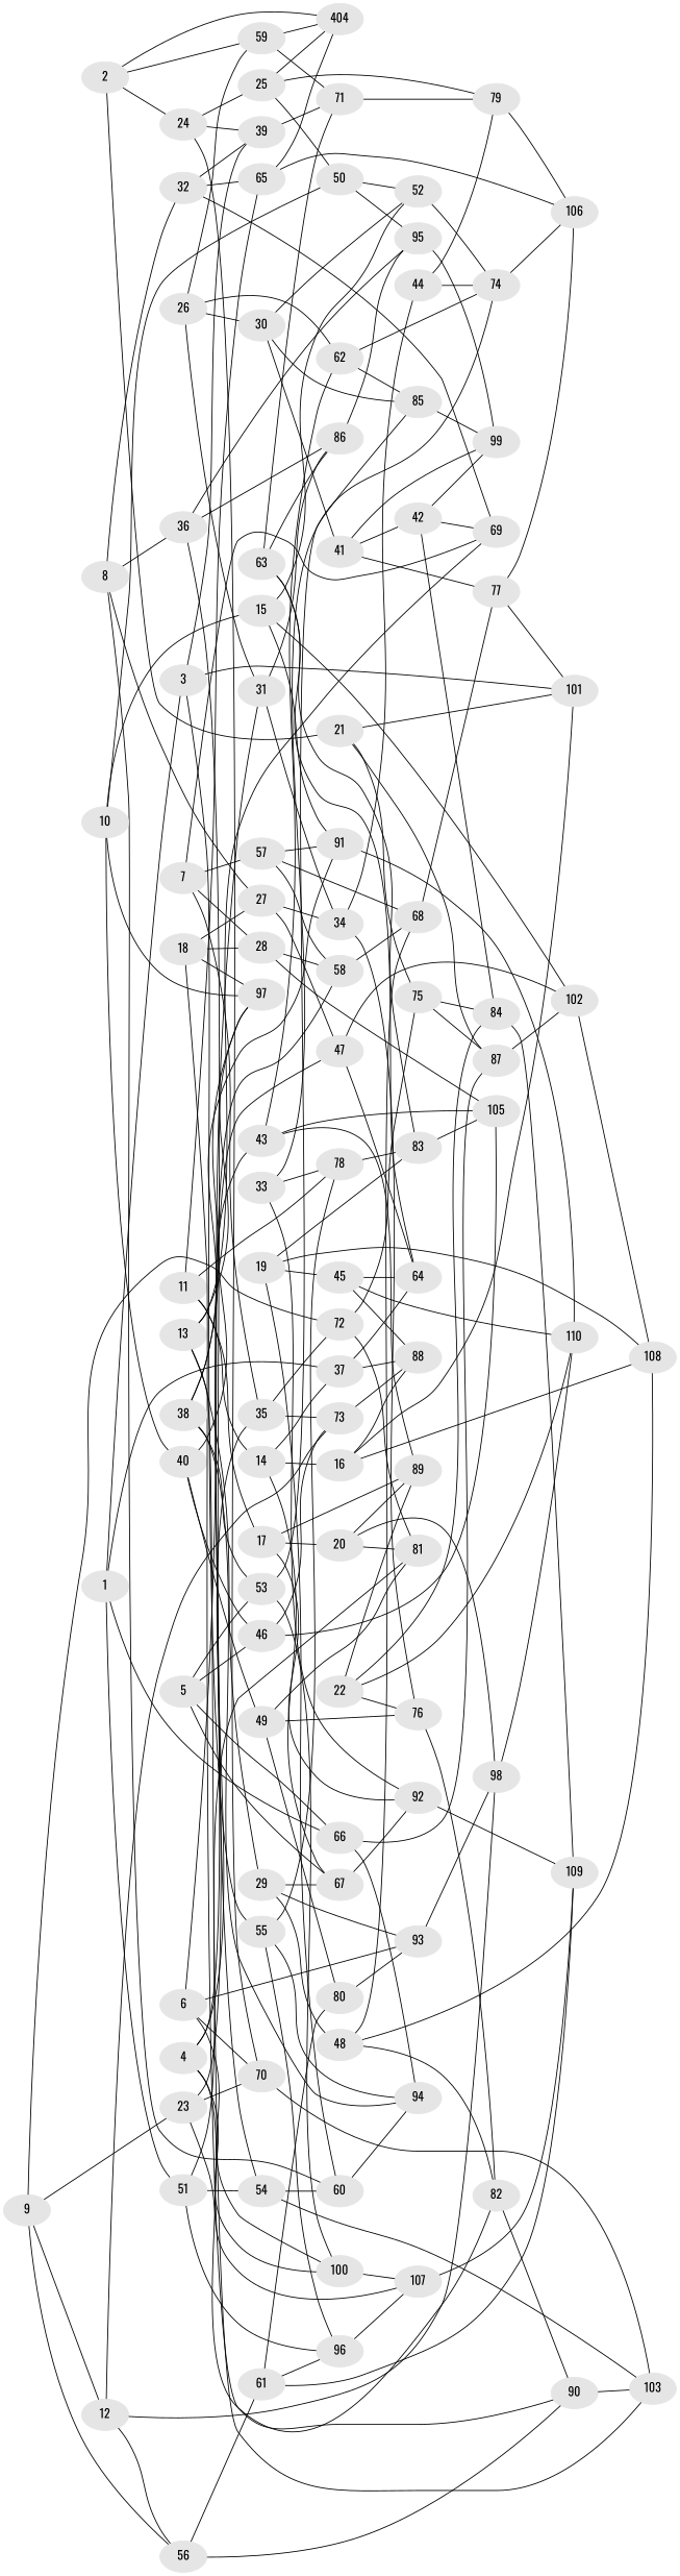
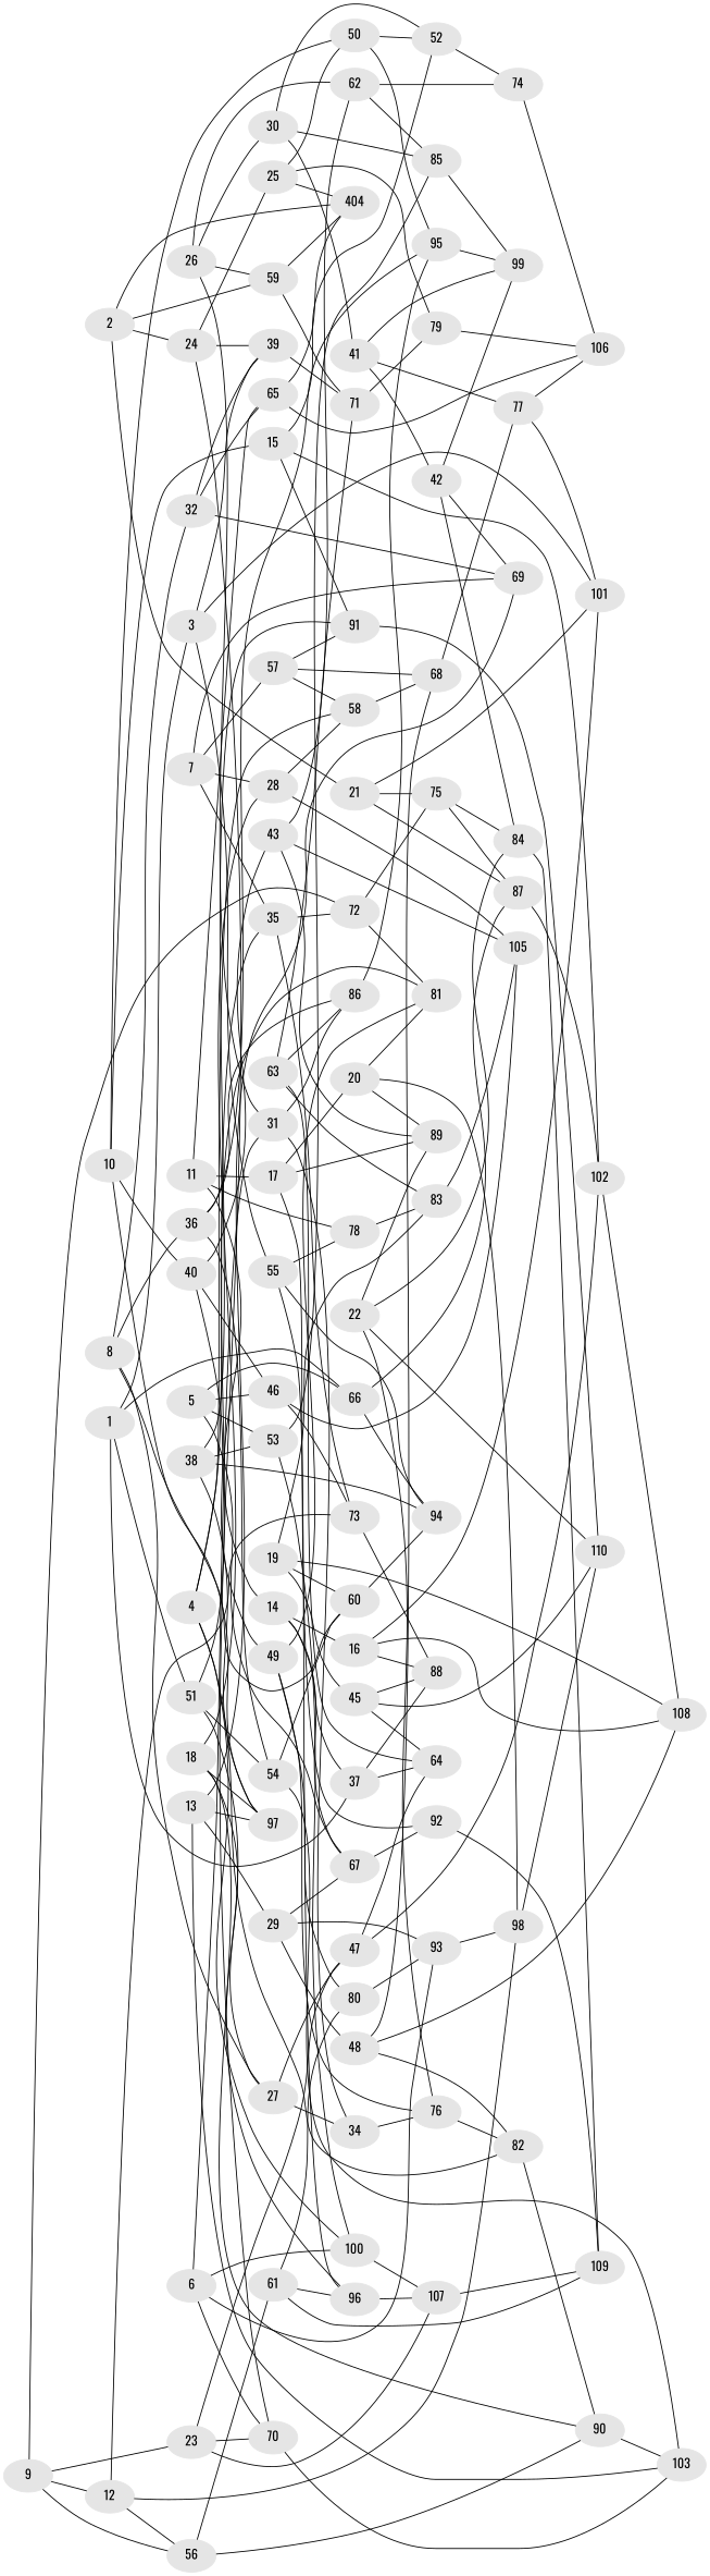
  graph {
    fontname=Oswald
    rankdir=LR
    node [color=gray90 fontname=Oswald style=filled]
    edge [fontname=Oswald]
    1
    3
    37
    51
    66
    39
    55
    101
    88
    64
    81
    54
    96
    87
    94
    2
    21
    24
    59
    n20 [label=404]
    75
    70
    25
    71
    78
    4
    35
    58
    82
    100
    72
    73
    68
    90
    107
    5
    46
    53
    67
    105
    85
    92
    6
    31
    93
    34
    86
    103
    98
    7
    28
    57
    69
    91
    8
    27
    32
    36
    60
    47
    65
    95
    9
    12
    23
    56
    61
    10
    15
    40
    50
    97
    52
    102
    43
    49
    11
    14
    17
    16
    20
    89
    106
    83
    110
    13
    29
    48
    108
    74
    109
    18
    19
    45
    84
    22
    76
    79
    26
    30
    62
    41
-   44
    42
    77
    99
-   33
    80
    38
    63
    1 -- 3
    1 -- 37
    1 -- 51
    1 -- 66
    3 -- 39
    3 -- 55
    3 -- 101
    37 -- 88
    37 -- 64
    51 -- 81
    51 -- 54
    51 -- 96
    66 -- 87
    66 -- 94
    39 -- 71
    55 -- 96
    55 -- 94
    55 -- 78
    54 -- 103
    54 -- 60
    96 -- 107
    87 -- 102
    2 -- 21
    2 -- 24
    2 -- 59
    2 -- n20
    21 -- 101
    21 -- 87
    21 -- 75
    24 -- 39
    24 -- 70
    24 -- 25
    59 -- n20
    59 -- 71
    75 -- 87
    75 -- 84
    70 -- 103
    25 -- n20
    25 -- 50
    25 -- 79
    71 -- 79
    78 -- 83
    4 -- 35
    4 -- 58
    4 -- 82
    4 -- 100
    35 -- 72
    35 -- 73
    58 -- 68
    82 -- 90
    100 -- 107
    72 -- 81
    72 -- 75
    73 -- 88
    68 -- 77
    90 -- 103
    107 -- 109
    5 -- 66
    5 -- 46
    5 -- 53
    5 -- 67
    46 -- 73
    46 -- 105
    53 -- 100
    53 -- 85
    67 -- 92
    85 -- 99
    92 -- 109
    6 -- 70
    6 -- 100
    6 -- 31
    6 -- 93
    31 -- 34
    31 -- 86
    93 -- 98
    34 -- 76
-   34 -- 44
    86 -- 95
    98 -- 110
    7 -- 35
    7 -- 28
    7 -- 57
    7 -- 69
    28 -- 58
    28 -- 105
    57 -- 58
    57 -- 68
    57 -- 91
    91 -- 110
    8 -- 27
    8 -- 32
    8 -- 36
    8 -- 60
    27 -- 34
    27 -- 47
    32 -- 39
    32 -- 69
    32 -- 65
    36 -- 54
    36 -- 86
    36 -- 95
    60 -- 94
    47 -- 64
    47 -- 102
    65 -- n20
    65 -- 106
    95 -- 99
    9 -- 72
    9 -- 12
    9 -- 23
    9 -- 56
    12 -- 73
    12 -- 98
    12 -- 56
    23 -- 70
    23 -- 107
    23 -- 47
    56 -- 90
    56 -- 61
    61 -- 96
    61 -- 109
    61 -- 80
    10 -- 15
    10 -- 40
    10 -- 50
    10 -- 97
    15 -- 91
    15 -- 52
    15 -- 102
    40 -- 46
    40 -- 43
    40 -- 49
    50 -- 95
    50 -- 52
    52 -- 74
    102 -- 108
    43 -- 105
    43 -- 89
    43 -- 62
    49 -- 81
    49 -- 76
    49 -- 80
    11 -- 78
    11 -- 65
    11 -- 14
    11 -- 17
    14 -- 37
    14 -- 67
    14 -- 16
    17 -- 92
    17 -- 20
    17 -- 89
    16 -- 101
    16 -- 88
    16 -- 108
    20 -- 81
    20 -- 98
    20 -- 89
    83 -- 105
    13 -- 103
    13 -- 69
    13 -- 97
    13 -- 29
    29 -- 67
    29 -- 93
    29 -- 48
    48 -- 82
    48 -- 68
    48 -- 108
    74 -- 106
    18 -- 90
    18 -- 28
    18 -- 27
    18 -- 97
    19 -- 60
    19 -- 83
    19 -- 108
    19 -- 45
    45 -- 88
    45 -- 64
    45 -- 110
    84 -- 109
    22 -- 89
    22 -- 110
    22 -- 84
    22 -- 76
    76 -- 82
    79 -- 106
    26 -- 59
    26 -- 31
    26 -- 30
    26 -- 62
    30 -- 85
    30 -- 52
    30 -- 41
    62 -- 85
    62 -- 74
    41 -- 42
    41 -- 77
    41 -- 99
-   44 -- 74
-   44 -- 79
    42 -- 69
    42 -- 84
    42 -- 99
    77 -- 101
    77 -- 106
-   33 -- 78
-   33 -- 92
-   33 -- 74
    80 -- 93
    38 -- 94
    38 -- 53
    38 -- 91
    38 -- 97
    63 -- 64
    63 -- 71
    63 -- 86
    63 -- 83
  }
